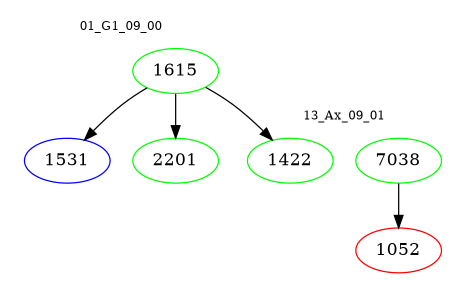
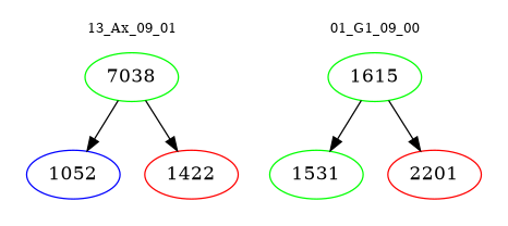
  digraph {
    node [color=green]
    edge [color=black]
    n1 [label=7038]
-   n2 [color=red label=1052]
-   n3 [label=1422]
+   n2 [color=blue label=1052]
+   n3 [color=red label=1422]
    n4 [label=1615]
-   n5 [color=blue label=1531]
-   n6 [label=2201]
+   n5 [label=1531]
+   n6 [color=red label=2201]
    subgraph cluster_1 {
      color=white
      fontsize=10
      label="13_Ax_09_01"
      n1
      n2
      n3
    }
    subgraph cluster_2 {
      color=white
      fontsize=10
      label="01_G1_09_00"
      n4
      n5
      n6
    }
    n1 -> n2
-   n4 -> n3
+   n1 -> n3
    n4 -> n5
    n4 -> n6
  }
